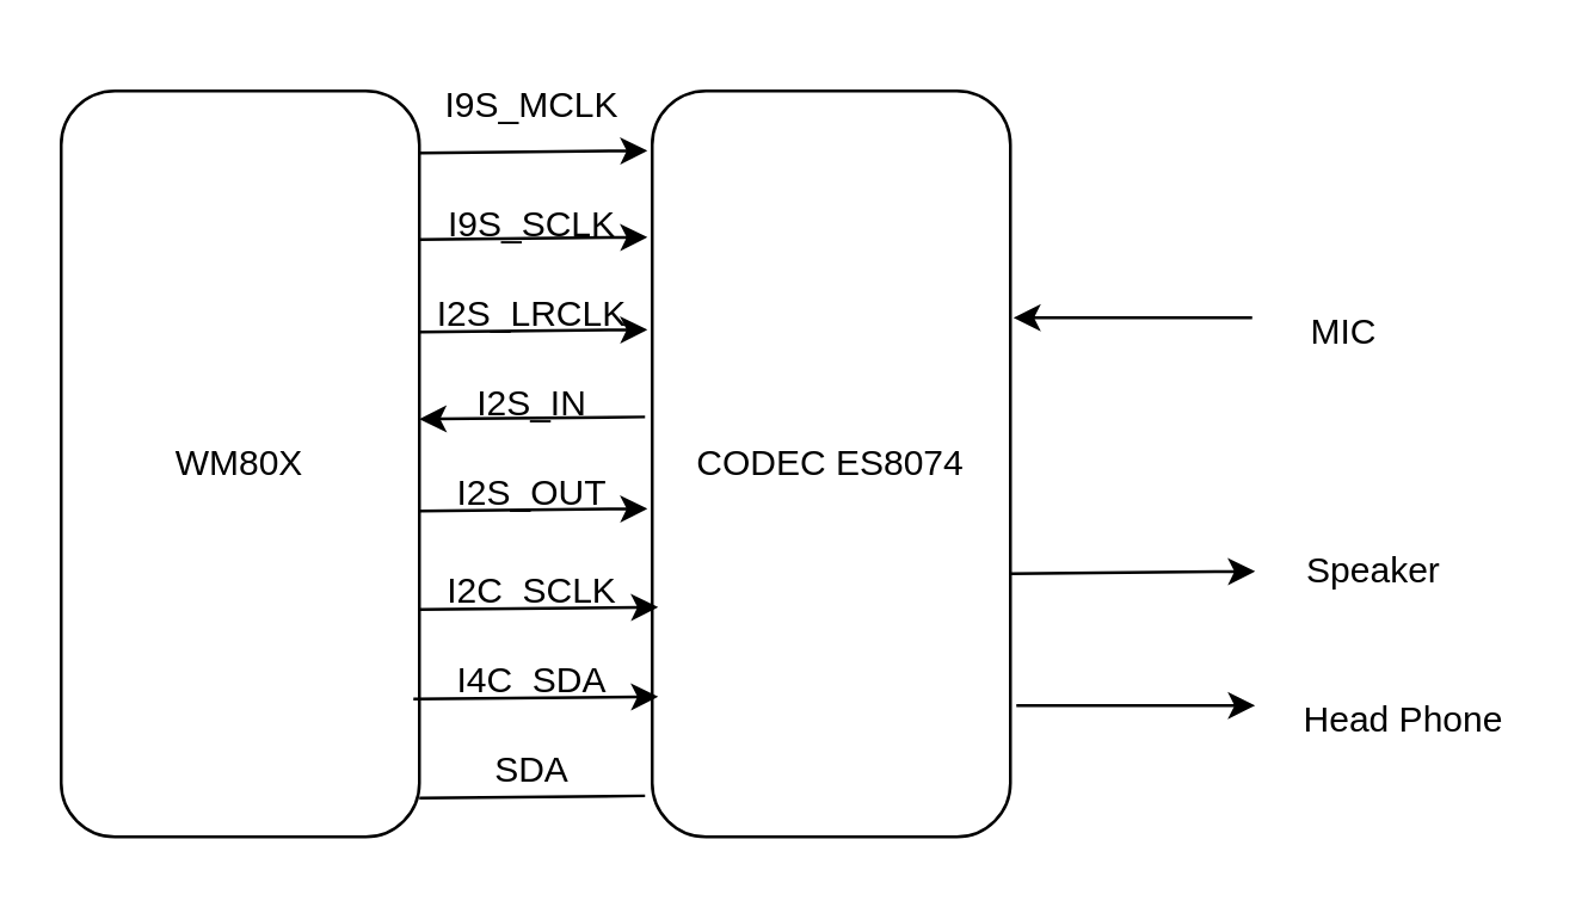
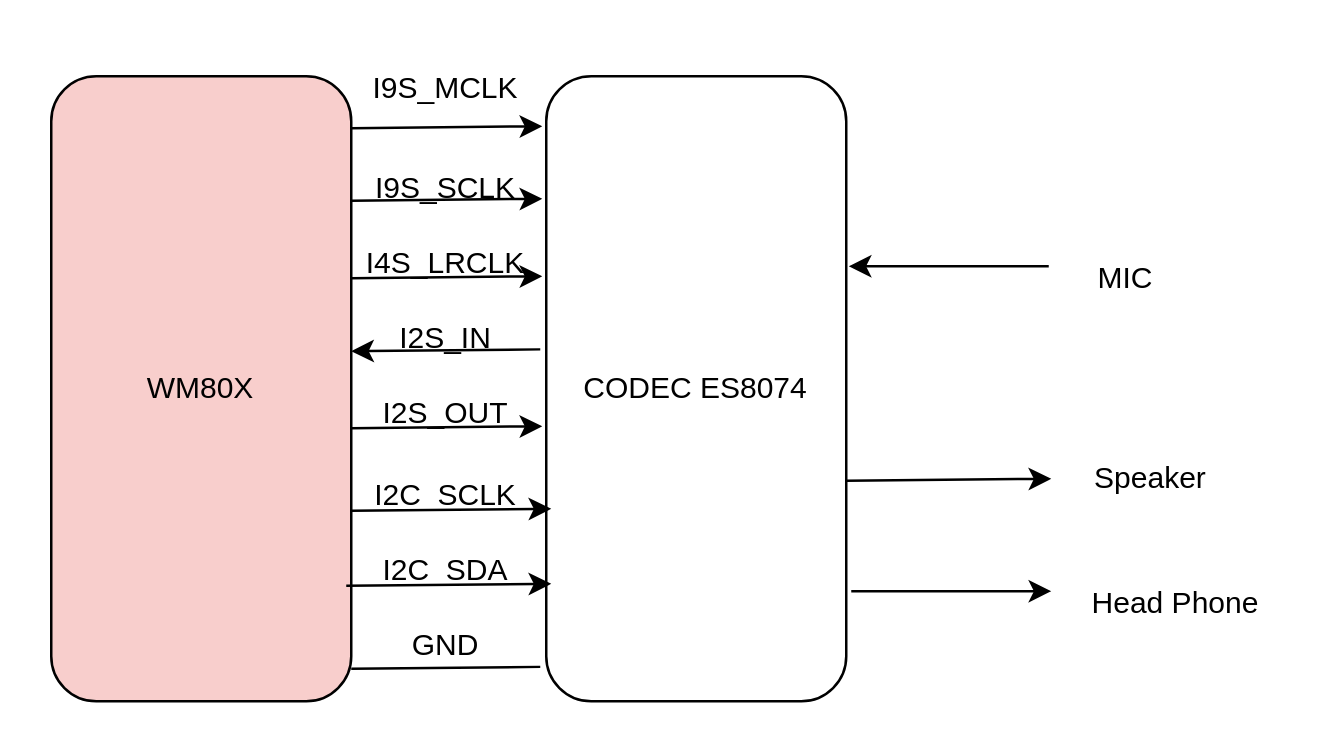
  <mxCell id="0" />
  <mxCell id="1" parent="0" />
- <mxCell id="2" value="WM80X" style="rounded=1;whiteSpace=wrap;html=1;fontSize=12;glass=0;strokeWidth=1;shadow=0;" vertex="1" parent="1"><mxGeometry x="20" y="30" width="120" height="250" as="geometry" /></mxCell>
+ <mxCell id="2" value="WM80X" style="rounded=1;whiteSpace=wrap;html=1;fontSize=12;glass=0;strokeWidth=1;shadow=0;fillColor=#f8cecc;" vertex="1" parent="1"><mxGeometry x="20" y="30" width="120" height="250" as="geometry" /></mxCell>
  <mxCell id="3" value="CODEC ES8074" style="rounded=1;whiteSpace=wrap;html=1;fontSize=12;glass=0;strokeWidth=1;shadow=0;" vertex="1" parent="1"><mxGeometry x="218" y="30" width="120" height="250" as="geometry" /></mxCell>
  <mxCell id="4" value="" style="endArrow=classic;html=1;rounded=0;" edge="1" parent="1"><mxGeometry width="50" height="50" relative="1" as="geometry"><mxPoint x="419" y="106" as="sourcePoint" /><mxPoint x="339" y="106" as="targetPoint" /></mxGeometry></mxCell>
  <mxCell id="5" style="edgeStyle=orthogonalEdgeStyle;rounded=0;orthogonalLoop=1;jettySize=auto;html=1;exitX=1;exitY=0.5;exitDx=0;exitDy=0;" edge="1" parent="1"><mxGeometry relative="1" as="geometry"><mxPoint x="420" y="236" as="targetPoint" /><mxPoint x="340" y="236" as="sourcePoint" /></mxGeometry></mxCell>
  <mxCell id="6" value="MIC" style="rounded=1;whiteSpace=wrap;html=1;fontSize=12;glass=0;strokeWidth=1;shadow=0;strokeColor=none;fillColor=none;arcSize=0;" vertex="1" parent="1"><mxGeometry x="410" y="96" width="80" height="30" as="geometry" /></mxCell>
  <mxCell id="7" value="Speaker" style="rounded=1;whiteSpace=wrap;html=1;fontSize=12;glass=0;strokeWidth=1;shadow=0;strokeColor=none;fillColor=none;arcSize=0;" vertex="1" parent="1"><mxGeometry x="420" y="176" width="80" height="30" as="geometry" /></mxCell>
  <mxCell id="8" value="Head Phone" style="rounded=1;whiteSpace=wrap;html=1;fontSize=12;glass=0;strokeWidth=1;shadow=0;strokeColor=none;fillColor=none;arcSize=0;" vertex="1" parent="1"><mxGeometry x="430" y="226" width="80" height="30" as="geometry" /></mxCell>
  <mxCell id="9" value="" style="endArrow=classic;html=1;rounded=0;entryX=-0.03;entryY=0.172;entryDx=0;entryDy=0;entryPerimeter=0;" edge="1" parent="1"><mxGeometry width="50" height="50" relative="1" as="geometry"><mxPoint x="140" y="50.76" as="sourcePoint" /><mxPoint x="216.4" y="50" as="targetPoint" /></mxGeometry></mxCell>
  <mxCell id="10" value="I9S_MCLK" style="rounded=1;whiteSpace=wrap;html=1;fontSize=12;glass=0;strokeWidth=1;shadow=0;strokeColor=none;fillColor=none;arcSize=0;" vertex="1" parent="1"><mxGeometry x="138" y="20" width="80" height="30" as="geometry" /></mxCell>
  <mxCell id="11" value="" style="endArrow=classic;html=1;rounded=0;entryX=-0.03;entryY=0.172;entryDx=0;entryDy=0;entryPerimeter=0;" edge="1" parent="1"><mxGeometry width="50" height="50" relative="1" as="geometry"><mxPoint x="140" y="79.76" as="sourcePoint" /><mxPoint x="216.4" y="79" as="targetPoint" /></mxGeometry></mxCell>
  <mxCell id="12" value="" style="endArrow=classic;html=1;rounded=0;entryX=-0.03;entryY=0.172;entryDx=0;entryDy=0;entryPerimeter=0;" edge="1" parent="1"><mxGeometry width="50" height="50" relative="1" as="geometry"><mxPoint x="140" y="110.76" as="sourcePoint" /><mxPoint x="216.4" y="110" as="targetPoint" /></mxGeometry></mxCell>
  <mxCell id="13" value="" style="endArrow=classic;html=1;rounded=0;entryX=-0.03;entryY=0.172;entryDx=0;entryDy=0;entryPerimeter=0;" edge="1" parent="1"><mxGeometry width="50" height="50" relative="1" as="geometry"><mxPoint x="140" y="170.76" as="sourcePoint" /><mxPoint x="216.4" y="170" as="targetPoint" /></mxGeometry></mxCell>
  <mxCell id="14" value="I9S_SCLK" style="rounded=1;whiteSpace=wrap;html=1;fontSize=12;glass=0;strokeWidth=1;shadow=0;strokeColor=none;fillColor=none;arcSize=0;" vertex="1" parent="1"><mxGeometry x="138" y="60" width="80" height="30" as="geometry" /></mxCell>
- <mxCell id="15" value="I2S_LRCLK" style="rounded=1;whiteSpace=wrap;html=1;fontSize=12;glass=0;strokeWidth=1;shadow=0;strokeColor=none;fillColor=none;arcSize=0;" vertex="1" parent="1"><mxGeometry x="138" y="90" width="80" height="30" as="geometry" /></mxCell>
+ <mxCell id="15" value="I4S_LRCLK" style="rounded=1;whiteSpace=wrap;html=1;fontSize=12;glass=0;strokeWidth=1;shadow=0;strokeColor=none;fillColor=none;arcSize=0;" vertex="1" parent="1"><mxGeometry x="138" y="90" width="80" height="30" as="geometry" /></mxCell>
  <mxCell id="16" value="" style="endArrow=classic;html=1;rounded=0;exitX=-0.02;exitY=0.437;exitDx=0;exitDy=0;exitPerimeter=0;" edge="1" parent="1" source="3"><mxGeometry width="50" height="50" relative="1" as="geometry"><mxPoint x="210" y="140" as="sourcePoint" /><mxPoint x="140" y="140" as="targetPoint" /></mxGeometry></mxCell>
  <mxCell id="17" value="I2S_IN" style="rounded=1;whiteSpace=wrap;html=1;fontSize=12;glass=0;strokeWidth=1;shadow=0;strokeColor=none;fillColor=none;arcSize=0;" vertex="1" parent="1"><mxGeometry x="158" y="120" width="40" height="30" as="geometry" /></mxCell>
  <mxCell id="18" value="I2S_OUT" style="rounded=1;whiteSpace=wrap;html=1;fontSize=12;glass=0;strokeWidth=1;shadow=0;strokeColor=none;fillColor=none;arcSize=0;" vertex="1" parent="1"><mxGeometry x="158" y="150" width="40" height="30" as="geometry" /></mxCell>
  <mxCell id="19" value="" style="endArrow=classic;html=1;rounded=0;" edge="1" parent="1"><mxGeometry width="50" height="50" relative="1" as="geometry"><mxPoint x="338" y="191.76" as="sourcePoint" /><mxPoint x="420" y="191" as="targetPoint" /></mxGeometry></mxCell>
  <mxCell id="20" value="" style="endArrow=classic;html=1;rounded=0;" edge="1" parent="1"><mxGeometry width="50" height="50" relative="1" as="geometry"><mxPoint x="140" y="203.76" as="sourcePoint" /><mxPoint x="220" y="203" as="targetPoint" /></mxGeometry></mxCell>
  <mxCell id="21" value="" style="endArrow=classic;html=1;rounded=0;" edge="1" parent="1"><mxGeometry width="50" height="50" relative="1" as="geometry"><mxPoint x="138" y="233.76" as="sourcePoint" /><mxPoint x="220" y="233" as="targetPoint" /></mxGeometry></mxCell>
  <mxCell id="22" value="I2C_SCLK" style="rounded=1;whiteSpace=wrap;html=1;fontSize=12;glass=0;strokeWidth=1;shadow=0;strokeColor=none;fillColor=none;arcSize=0;" vertex="1" parent="1"><mxGeometry x="158" y="183" width="40" height="30" as="geometry" /></mxCell>
- <mxCell id="23" value="I4C_SDA" style="rounded=1;whiteSpace=wrap;html=1;fontSize=12;glass=0;strokeWidth=1;shadow=0;strokeColor=none;fillColor=none;arcSize=0;" vertex="1" parent="1"><mxGeometry x="158" y="213" width="40" height="30" as="geometry" /></mxCell>
+ <mxCell id="23" value="I2C_SDA" style="rounded=1;whiteSpace=wrap;html=1;fontSize=12;glass=0;strokeWidth=1;shadow=0;strokeColor=none;fillColor=none;arcSize=0;" vertex="1" parent="1"><mxGeometry x="158" y="213" width="40" height="30" as="geometry" /></mxCell>
  <mxCell id="24" value="" style="endArrow=none;html=1;rounded=0;entryX=-0.02;entryY=0.917;entryDx=0;entryDy=0;entryPerimeter=0;" edge="1" parent="1"><mxGeometry width="50" height="50" relative="1" as="geometry"><mxPoint x="140" y="267" as="sourcePoint" /><mxPoint x="215.6" y="266.25" as="targetPoint" /></mxGeometry></mxCell>
- <mxCell id="25" value="SDA" style="rounded=1;whiteSpace=wrap;html=1;fontSize=12;glass=0;strokeWidth=1;shadow=0;strokeColor=none;fillColor=none;arcSize=0;" vertex="1" parent="1"><mxGeometry x="158" y="243" width="40" height="30" as="geometry" /></mxCell>
+ <mxCell id="25" value="GND" style="rounded=1;whiteSpace=wrap;html=1;fontSize=12;glass=0;strokeWidth=1;shadow=0;strokeColor=none;fillColor=none;arcSize=0;" vertex="1" parent="1"><mxGeometry x="158" y="243" width="40" height="30" as="geometry" /></mxCell>
